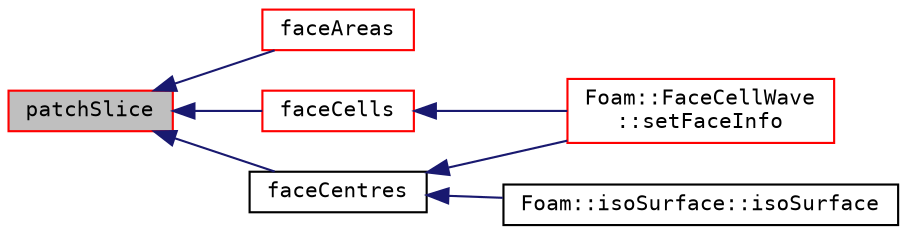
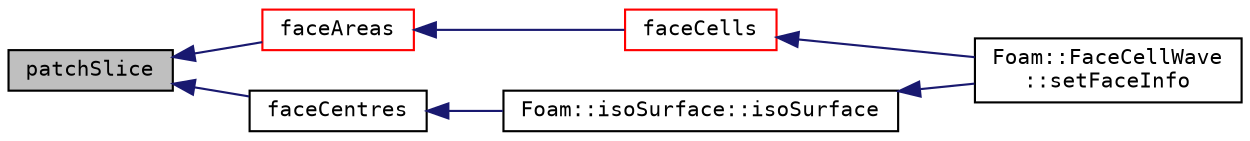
  digraph {
    fontname="DejaVu Sans Mono"
    rankdir=LR
    node [color=black fontname="DejaVu Sans Mono" fontsize=10 shape=record]
    edge [color=midnightblue dir=back fontname="DejaVu Sans Mono" fontsize=10 labelfontname=Helvetica labelfontsize=10 style=solid]
-   n1 [color=red fillcolor=grey75 fontcolor=black height=0.2 label=patchSlice style=filled width=0.4]
+   n1 [fillcolor=grey75 fontcolor=black height=0.2 label=patchSlice style=filled width=0.4]
    n2 [color=red height=0.2 label=faceAreas width=0.4]
    n3 [color=red height=0.2 label=faceCells width=0.4]
    n4 [height=0.2 label=faceCentres width=0.4]
-   n5 [color=red height=0.2 label="Foam::FaceCellWave\l::setFaceInfo" width=0.4]
+   n5 [height=0.2 label="Foam::FaceCellWave\l::setFaceInfo" width=0.4]
    n6 [height=0.2 label="Foam::isoSurface::isoSurface" width=0.4]
    n1 -> n2
-   n1 -> n3
+   n2 -> n3
    n1 -> n4
    n3 -> n5
-   n4 -> n5
+   n6 -> n5
    n4 -> n6
  }
